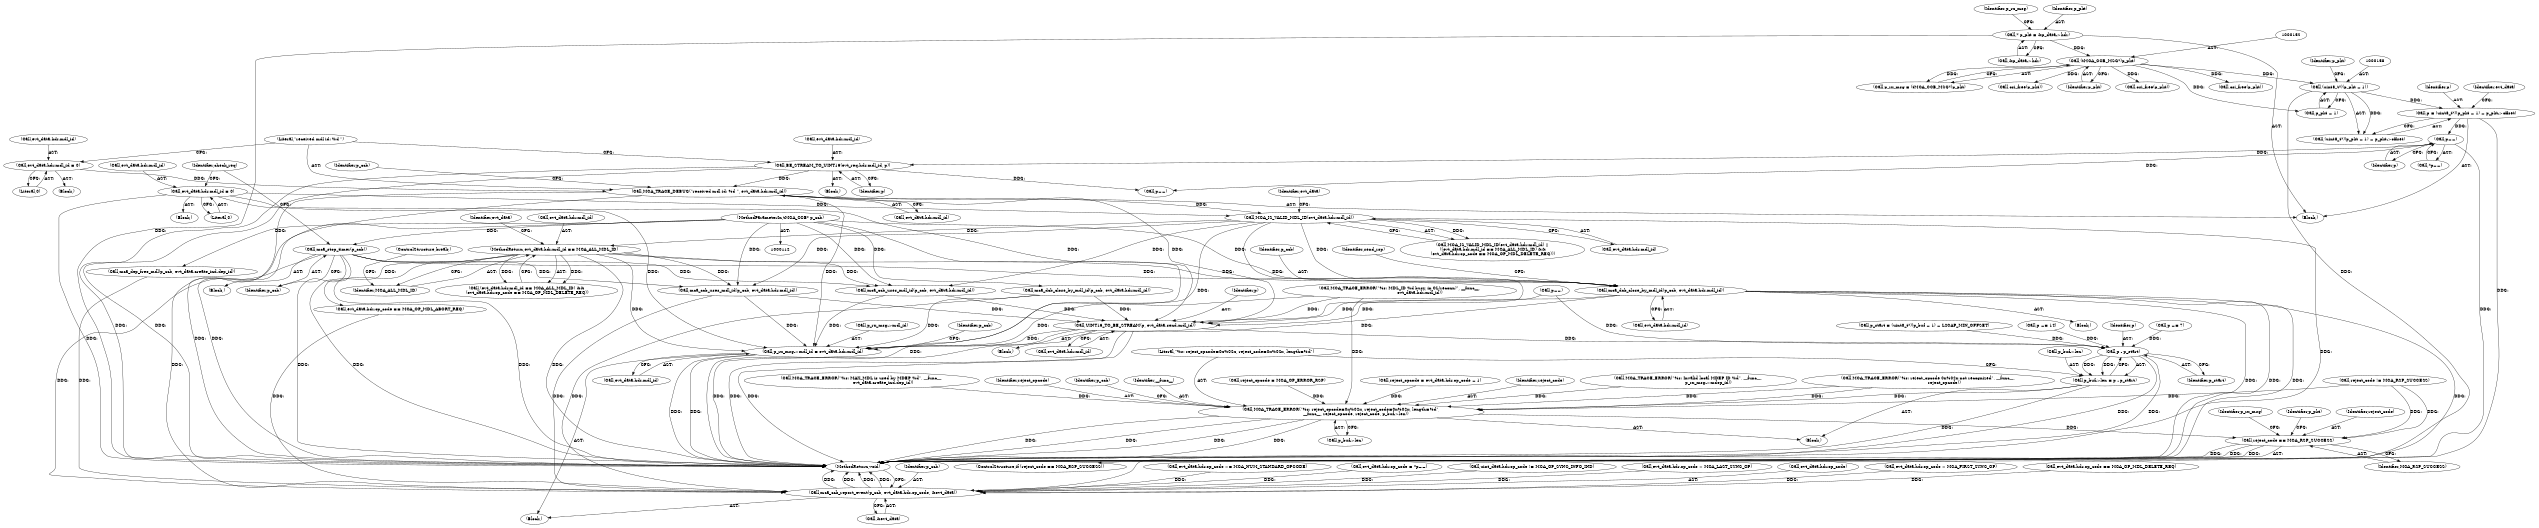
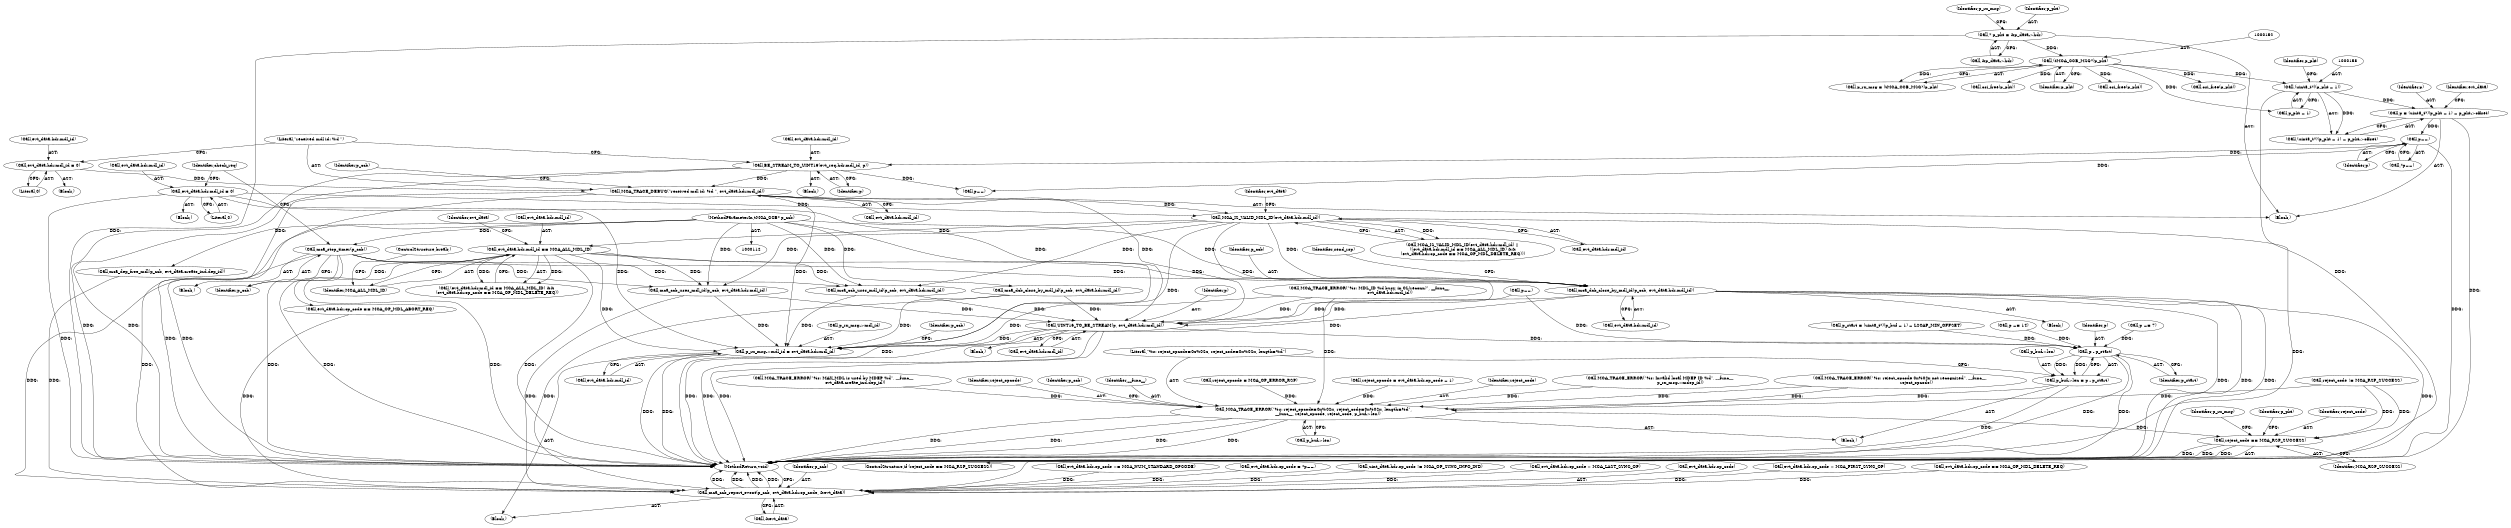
  digraph {
    n1 [label="(Call,mca_dcb_close_by_mdl_id(p_ccb, evt_data.hdr.mdl_id))"]
-   n2 [label="(Call,UINT16_TO_BE_STREAM(p, evt_data.send.mdl_id))"]
+   n2 [label="(Call,UINT16_TO_BE_STREAM(p, evt_data.hdr.mdl_id))"]
    n3 [label="(Call,p_rx_msg->mdl_id = evt_data.hdr.mdl_id)"]
    n4 [label="(Call,mca_ccb_report_event(p_ccb, evt_data.hdr.op_code, &evt_data))"]
    n5 [label="(Block,)"]
    n6 [label="(MethodReturn,void)"]
    n7 [label="(Call,evt_data.hdr.mdl_id)"]
    n8 [label="(Call,p - p_start)"]
    n9 [label="(Block,)"]
    n10 [label="(Call,evt_data.hdr.mdl_id)"]
    n11 [label="(Call,evt_data.hdr.mdl_id)"]
    n12 [label="(Block,)"]
    n13 [label="(Call,&evt_data)"]
    n14 [label="(Call,mca_stop_timer(p_ccb))"]
    n15 [label="(Identifier,p_ccb)"]
    n16 [label="(Block,)"]
    n17 [label="(Call,mca_ccb_uses_mdl_id(p_ccb, evt_data.hdr.mdl_id))"]
    n18 [label="(Call,mca_ccb_uses_mdl_id(p_ccb, evt_data.hdr.mdl_id))"]
    n19 [label="(MethodParameterIn,tMCA_CCB* p_ccb)"]
    n20 [label="(Call,mca_dcb_close_by_mdl_id(p_ccb, evt_data.hdr.mdl_id))"]
    n21 [label="(Call,mca_dep_free_mdl(p_ccb, evt_data.create_ind.dep_id))"]
    1000112
    n23 [label="(Call,MCA_IS_VALID_MDL_ID(evt_data.hdr.mdl_id))"]
-   n24 [label="(MethodReturn,evt_data.hdr.mdl_id == MCA_ALL_MDL_ID)"]
+   n24 [label="(Call,evt_data.hdr.mdl_id == MCA_ALL_MDL_ID)"]
    n25 [label="(Call,MCA_IS_VALID_MDL_ID(evt_data.hdr.mdl_id) ||\n ((evt_data.hdr.mdl_id == MCA_ALL_MDL_ID) &&\n (evt_data.hdr.op_code == MCA_OP_MDL_DELETE_REQ)))"]
    n26 [label="(Call,evt_data.hdr.mdl_id)"]
    n27 [label="(Identifier,MCA_ALL_MDL_ID)"]
    n28 [label="(Call,(evt_data.hdr.mdl_id == MCA_ALL_MDL_ID) &&\n (evt_data.hdr.op_code == MCA_OP_MDL_DELETE_REQ))"]
    n29 [label="(Call,evt_data.hdr.op_code == MCA_OP_MDL_ABORT_REQ)"]
    n30 [label="(Call,evt_data.hdr.mdl_id = 0)"]
    n31 [label="(Literal,0)"]
    n32 [label="(Block,)"]
    n33 [label="(Call,MCA_TRACE_DEBUG(\"received mdl id: %d \", evt_data.hdr.mdl_id))"]
    n34 [label="(Call,evt_data.hdr.mdl_id)"]
    n35 [label="(Block,)"]
    n36 [label="(Call,BE_STREAM_TO_UINT16(evt_req.hdr.mdl_id, p))"]
    n37 [label="(Call,p++)"]
    n38 [label="(Block,)"]
    n39 [label="(Identifier,p)"]
    n40 [label="(Call,p++)"]
    n41 [label="(Identifier,p)"]
    n42 [label="(Call,*p++)"]
    n43 [label="(Call,p = (uint8_t*)(p_pkt + 1) + p_pkt->offset)"]
    n44 [label="(Call,(uint8_t*)(p_pkt + 1) + p_pkt->offset)"]
    n45 [label="(Call,(uint8_t*)(p_pkt + 1))"]
    n46 [label="(Call,p_pkt + 1)"]
    n47 [label="(Call,(tMCA_CCB_MSG*)p_pkt)"]
    n48 [label="(Call,osi_free(p_pkt))"]
    n49 [label="(Call,p_rx_msg = (tMCA_CCB_MSG*)p_pkt)"]
    n50 [label="(Call,osi_free(p_pkt))"]
    n51 [label="(Identifier,p_pkt)"]
    n52 [label="(Call,osi_free(p_pkt))"]
    n53 [label="(Call,* p_pkt = &p_data->hdr)"]
    n54 [label="(Call,&p_data->hdr)"]
    n55 [label="(Call,evt_data.hdr.mdl_id = 0)"]
    n56 [label="(Literal,0)"]
    n57 [label="(Block,)"]
    n58 [label="(Call,p_buf->len = p - p_start)"]
    n59 [label="(Identifier,p_start)"]
    n60 [label="(Call,MCA_TRACE_ERROR(\"%s: reject_opcode=0x%02x, reject_code=0x%02x, length=%d\",\n                      __func__, reject_opcode, reject_code, p_buf->len))"]
    n61 [label="(Block,)"]
    n62 [label="(Call,reject_code == MCA_RSP_SUCCESS)"]
    n63 [label="(Call,p_buf->len)"]
    n64 [label="(Identifier,MCA_RSP_SUCCESS)"]
    n65 [label="(ControlStructure,if (reject_code == MCA_RSP_SUCCESS))"]
    n66 [label="(Identifier,p_ccb)"]
    n67 [label="(Literal,\"%s: reject_opcode=0x%02x, reject_code=0x%02x, length=%d\")"]
    n68 [label="(Identifier,p_rx_msg)"]
    n69 [label="(Call,p += 14)"]
    n70 [label="(Call,reject_opcode = MCA_OP_ERROR_RSP)"]
    n71 [label="(Identifier,p_ccb)"]
    n72 [label="(Call,MCA_TRACE_ERROR(\"%s: MDL_ID %d busy, in CL(reconn)\", __func__,\n                              evt_data.hdr.mdl_id))"]
    n73 [label="(Call,evt_data.hdr.mdl_id)"]
    n74 [label="(Literal,\"received mdl id: %d \")"]
    n75 [label="(Identifier,p)"]
    n76 [label="(Call,reject_code != MCA_RSP_SUCCESS)"]
    n77 [label="(Call,reject_opcode = evt_data.hdr.op_code + 1)"]
    n78 [label="(Identifier,send_rsp)"]
    n79 [label="(Identifier,p_ccb)"]
    n80 [label="(Identifier,reject_code)"]
    n81 [label="(Call,MCA_TRACE_ERROR(\"%s: Invalid local MDEP ID %d\", __func__,\n                              p_rx_msg->mdep_id))"]
    n82 [label="(Call,p++)"]
    n83 [label="(Call,MCA_TRACE_ERROR(\"%s: reject_opcode 0x%02x not recognized\", __func__,\n                        reject_opcode))"]
    n84 [label="(Call,p_rx_msg->mdl_id)"]
    n85 [label="(Identifier,p_pkt)"]
    n86 [label="(Call,MCA_TRACE_ERROR(\"%s: MAX_MDL is used by MDEP %d\", __func__,\n                                evt_data.create_ind.dep_id))"]
    n87 [label="(Identifier,p)"]
    n88 [label="(Call,p += 7)"]
    n89 [label="(Identifier,reject_opcode)"]
    n90 [label="(Call,evt_data.hdr.op_code >= MCA_NUM_STANDARD_OPCODE)"]
    n91 [label="(Identifier,p_ccb)"]
    n92 [label="(Identifier,p_rx_msg)"]
    n93 [label="(Identifier,p)"]
    n94 [label="(Call,p_buf->len)"]
    n95 [label="(Identifier,evt_data)"]
    n96 [label="(Call,evt_data.hdr.op_code = *p++)"]
    n97 [label="(Call,uint_data.hdr.op_code != MCA_OP_SYNC_INFO_IND)"]
    n98 [label="(Identifier,p_pkt)"]
    n99 [label="(Identifier,p_ccb)"]
    n100 [label="(Call,p_start = (uint8_t*)(p_buf + 1) + L2CAP_MIN_OFFSET)"]
    n101 [label="(Call,evt_data.hdr.op_code > MCA_LAST_SYNC_OP)"]
    n102 [label="(Identifier,evt_data)"]
    n103 [label="(Call,evt_data.hdr.op_code)"]
    n104 [label="(Call,evt_data.hdr.mdl_id)"]
    n105 [label="(Call,evt_data.hdr.mdl_id)"]
    n106 [label="(Call,evt_data.hdr.op_code < MCA_FIRST_SYNC_OP)"]
    n107 [label="(Identifier,p_pkt)"]
    n108 [label="(Identifier,__func__)"]
    n109 [label="(Call,evt_data.hdr.mdl_id)"]
    n110 [label="(Call,evt_data.hdr.op_code == MCA_OP_MDL_DELETE_REQ)"]
    n111 [label="(Identifier,reject_code)"]
    n112 [label="(Identifier,check_req)"]
    n113 [label="(Identifier,evt_data)"]
    n114 [label="(ControlStructure,break;)"]
    1000158
    1000152
    n1 -> n2 [label="DDG: "]
    n1 -> n3 [label="DDG: "]
    n1 -> n4 [label="DDG: "]
    n1 -> n5 [label="AST: "]
    n1 -> n6 [label="DDG: "]
    n1 -> n6 [label="DDG: "]
    n1 -> n6 [label="DDG: "]
    n1 -> n7 [label="CFG: "]
    n2 -> n3 [label="DDG: "]
    n2 -> n6 [label="DDG: "]
    n2 -> n6 [label="DDG: "]
    n2 -> n6 [label="DDG: "]
    n2 -> n8 [label="DDG: "]
    n2 -> n9 [label="AST: "]
    n2 -> n10 [label="CFG: "]
    n3 -> n6 [label="DDG: "]
    n3 -> n6 [label="DDG: "]
    n3 -> n11 [label="CFG: "]
    n3 -> n12 [label="AST: "]
    n4 -> n6 [label="DDG: "]
    n4 -> n6 [label="DDG: "]
    n4 -> n6 [label="DDG: "]
    n4 -> n6 [label="DDG: "]
    n4 -> n12 [label="AST: "]
    n4 -> n13 [label="CFG: "]
    n6 -> n4 [label="CFG: "]
    n7 -> n1 [label="AST: "]
    n8 -> n6 [label="DDG: "]
    n8 -> n6 [label="DDG: "]
    n8 -> n58 [label="AST: "]
    n8 -> n58 [label="DDG: "]
    n8 -> n58 [label="DDG: "]
    n8 -> n59 [label="CFG: "]
    n10 -> n2 [label="AST: "]
    n11 -> n3 [label="AST: "]
    n13 -> n4 [label="AST: "]
    n14 -> n1 [label="DDG: "]
    n14 -> n4 [label="DDG: "]
    n14 -> n6 [label="DDG: "]
    n14 -> n6 [label="DDG: "]
    n14 -> n15 [label="CFG: "]
    n14 -> n16 [label="AST: "]
    n14 -> n17 [label="DDG: "]
    n14 -> n18 [label="DDG: "]
    n15 -> n14 [label="AST: "]
    n17 -> n2 [label="DDG: "]
    n17 -> n3 [label="DDG: "]
    n18 -> n2 [label="DDG: "]
    n18 -> n3 [label="DDG: "]
    n18 -> n4 [label="DDG: "]
    n19 -> n1 [label="DDG: "]
    n19 -> n4 [label="DDG: "]
    n19 -> n6 [label="DDG: "]
    n19 -> n14 [label="DDG: "]
    n19 -> n17 [label="DDG: "]
    n19 -> n18 [label="DDG: "]
    n19 -> n20 [label="DDG: "]
    n19 -> n21 [label="DDG: "]
    n19 -> 1000112 [label="AST: "]
    n20 -> n2 [label="DDG: "]
    n20 -> n3 [label="DDG: "]
    n20 -> n4 [label="DDG: "]
    n21 -> n4 [label="DDG: "]
    n23 -> n1 [label="DDG: "]
    n23 -> n2 [label="DDG: "]
    n23 -> n3 [label="DDG: "]
    n23 -> n6 [label="DDG: "]
    n23 -> n17 [label="DDG: "]
    n23 -> n18 [label="DDG: "]
    n23 -> n24 [label="DDG: "]
    n23 -> n25 [label="AST: "]
    n23 -> n25 [label="DDG: "]
    n23 -> n26 [label="CFG: "]
    n24 -> n1 [label="DDG: "]
    n24 -> n3 [label="DDG: "]
    n24 -> n6 [label="DDG: "]
    n24 -> n6 [label="DDG: "]
    n24 -> n17 [label="DDG: "]
    n24 -> n18 [label="DDG: "]
    n24 -> n27 [label="CFG: "]
    n24 -> n28 [label="AST: "]
    n24 -> n28 [label="DDG: "]
    n24 -> n28 [label="DDG: "]
    n24 -> n29 [label="DDG: "]
    n25 -> n23 [label="CFG: "]
    n26 -> n23 [label="AST: "]
    n27 -> n24 [label="AST: "]
    n28 -> n24 [label="CFG: "]
    n29 -> n4 [label="DDG: "]
    n30 -> n2 [label="DDG: "]
    n30 -> n3 [label="DDG: "]
    n30 -> n6 [label="DDG: "]
    n30 -> n23 [label="DDG: "]
    n30 -> n31 [label="CFG: "]
    n30 -> n32 [label="AST: "]
    n31 -> n30 [label="AST: "]
    n33 -> n2 [label="DDG: "]
    n33 -> n3 [label="DDG: "]
    n33 -> n6 [label="DDG: "]
    n33 -> n6 [label="DDG: "]
    n33 -> n23 [label="DDG: "]
    n33 -> n34 [label="CFG: "]
    n33 -> n35 [label="AST: "]
    n34 -> n33 [label="AST: "]
    n36 -> n6 [label="DDG: "]
    n36 -> n6 [label="DDG: "]
    n36 -> n33 [label="DDG: "]
    n36 -> n37 [label="DDG: "]
    n36 -> n38 [label="AST: "]
    n36 -> n39 [label="CFG: "]
    n39 -> n36 [label="AST: "]
    n40 -> n6 [label="DDG: "]
    n40 -> n36 [label="DDG: "]
    n40 -> n37 [label="DDG: "]
    n40 -> n41 [label="CFG: "]
    n40 -> n42 [label="AST: "]
    n41 -> n40 [label="AST: "]
    n42 -> n40 [label="CFG: "]
    n43 -> n6 [label="DDG: "]
    n43 -> n35 [label="AST: "]
    n43 -> n40 [label="DDG: "]
    n43 -> n44 [label="CFG: "]
    n44 -> n43 [label="AST: "]
    n45 -> n6 [label="DDG: "]
    n45 -> n43 [label="DDG: "]
    n45 -> n44 [label="AST: "]
    n45 -> n44 [label="DDG: "]
    n45 -> n46 [label="CFG: "]
    n46 -> n45 [label="AST: "]
    n47 -> n45 [label="DDG: "]
    n47 -> n46 [label="DDG: "]
    n47 -> n48 [label="DDG: "]
    n47 -> n49 [label="AST: "]
    n47 -> n49 [label="DDG: "]
    n47 -> n50 [label="DDG: "]
    n47 -> n51 [label="CFG: "]
    n47 -> n52 [label="DDG: "]
    n49 -> n47 [label="CFG: "]
    n51 -> n47 [label="AST: "]
    n53 -> n6 [label="DDG: "]
    n53 -> n35 [label="AST: "]
    n53 -> n47 [label="DDG: "]
    n53 -> n54 [label="CFG: "]
    n54 -> n53 [label="AST: "]
    n55 -> n33 [label="DDG: "]
    n55 -> n56 [label="CFG: "]
    n55 -> n57 [label="AST: "]
    n56 -> n55 [label="AST: "]
    n58 -> n6 [label="DDG: "]
    n58 -> n8 [label="CFG: "]
    n58 -> n60 [label="DDG: "]
    n58 -> n61 [label="AST: "]
    n59 -> n8 [label="AST: "]
    n60 -> n6 [label="DDG: "]
    n60 -> n6 [label="DDG: "]
    n60 -> n6 [label="DDG: "]
    n60 -> n6 [label="DDG: "]
    n60 -> n61 [label="AST: "]
    n60 -> n62 [label="DDG: "]
    n60 -> n63 [label="CFG: "]
    n62 -> n6 [label="DDG: "]
    n62 -> n6 [label="DDG: "]
    n62 -> n6 [label="DDG: "]
    n62 -> n64 [label="CFG: "]
    n62 -> n65 [label="AST: "]
    n63 -> n60 [label="AST: "]
    n64 -> n62 [label="AST: "]
    n66 -> n33 [label="CFG: "]
    n67 -> n58 [label="CFG: "]
    n67 -> n60 [label="AST: "]
    n68 -> n53 [label="CFG: "]
    n69 -> n8 [label="DDG: "]
    n70 -> n60 [label="DDG: "]
    n71 -> n4 [label="AST: "]
    n72 -> n2 [label="DDG: "]
    n72 -> n3 [label="DDG: "]
    n72 -> n60 [label="DDG: "]
    n73 -> n24 [label="AST: "]
    n74 -> n33 [label="AST: "]
    n74 -> n36 [label="CFG: "]
    n74 -> n55 [label="CFG: "]
    n75 -> n43 [label="AST: "]
    n76 -> n60 [label="DDG: "]
    n76 -> n62 [label="DDG: "]
    n76 -> n62 [label="DDG: "]
    n77 -> n60 [label="DDG: "]
    n78 -> n1 [label="CFG: "]
    n79 -> n1 [label="AST: "]
    n80 -> n60 [label="AST: "]
    n81 -> n60 [label="DDG: "]
    n82 -> n2 [label="DDG: "]
    n82 -> n8 [label="DDG: "]
    n83 -> n60 [label="DDG: "]
    n83 -> n60 [label="DDG: "]
    n84 -> n3 [label="AST: "]
    n85 -> n53 [label="AST: "]
    n86 -> n60 [label="DDG: "]
    n87 -> n8 [label="AST: "]
    n88 -> n8 [label="DDG: "]
    n89 -> n60 [label="AST: "]
    n90 -> n4 [label="DDG: "]
    n91 -> n60 [label="CFG: "]
    n92 -> n62 [label="CFG: "]
    n93 -> n2 [label="AST: "]
    n94 -> n58 [label="AST: "]
    n95 -> n24 [label="CFG: "]
    n96 -> n4 [label="DDG: "]
    n97 -> n4 [label="DDG: "]
    n98 -> n62 [label="CFG: "]
    n99 -> n3 [label="CFG: "]
    n100 -> n8 [label="DDG: "]
    n101 -> n4 [label="DDG: "]
    n102 -> n43 [label="CFG: "]
    n103 -> n4 [label="AST: "]
    n104 -> n36 [label="AST: "]
    n105 -> n30 [label="AST: "]
    n106 -> n4 [label="DDG: "]
    n107 -> n45 [label="CFG: "]
    n108 -> n60 [label="AST: "]
    n109 -> n55 [label="AST: "]
    n110 -> n4 [label="DDG: "]
    n111 -> n62 [label="AST: "]
    n112 -> n14 [label="CFG: "]
    n112 -> n30 [label="CFG: "]
    n113 -> n23 [label="CFG: "]
    n114 -> n27 [label="CFG: "]
    1000158 -> n45 [label="AST: "]
    1000152 -> n47 [label="AST: "]
  }
